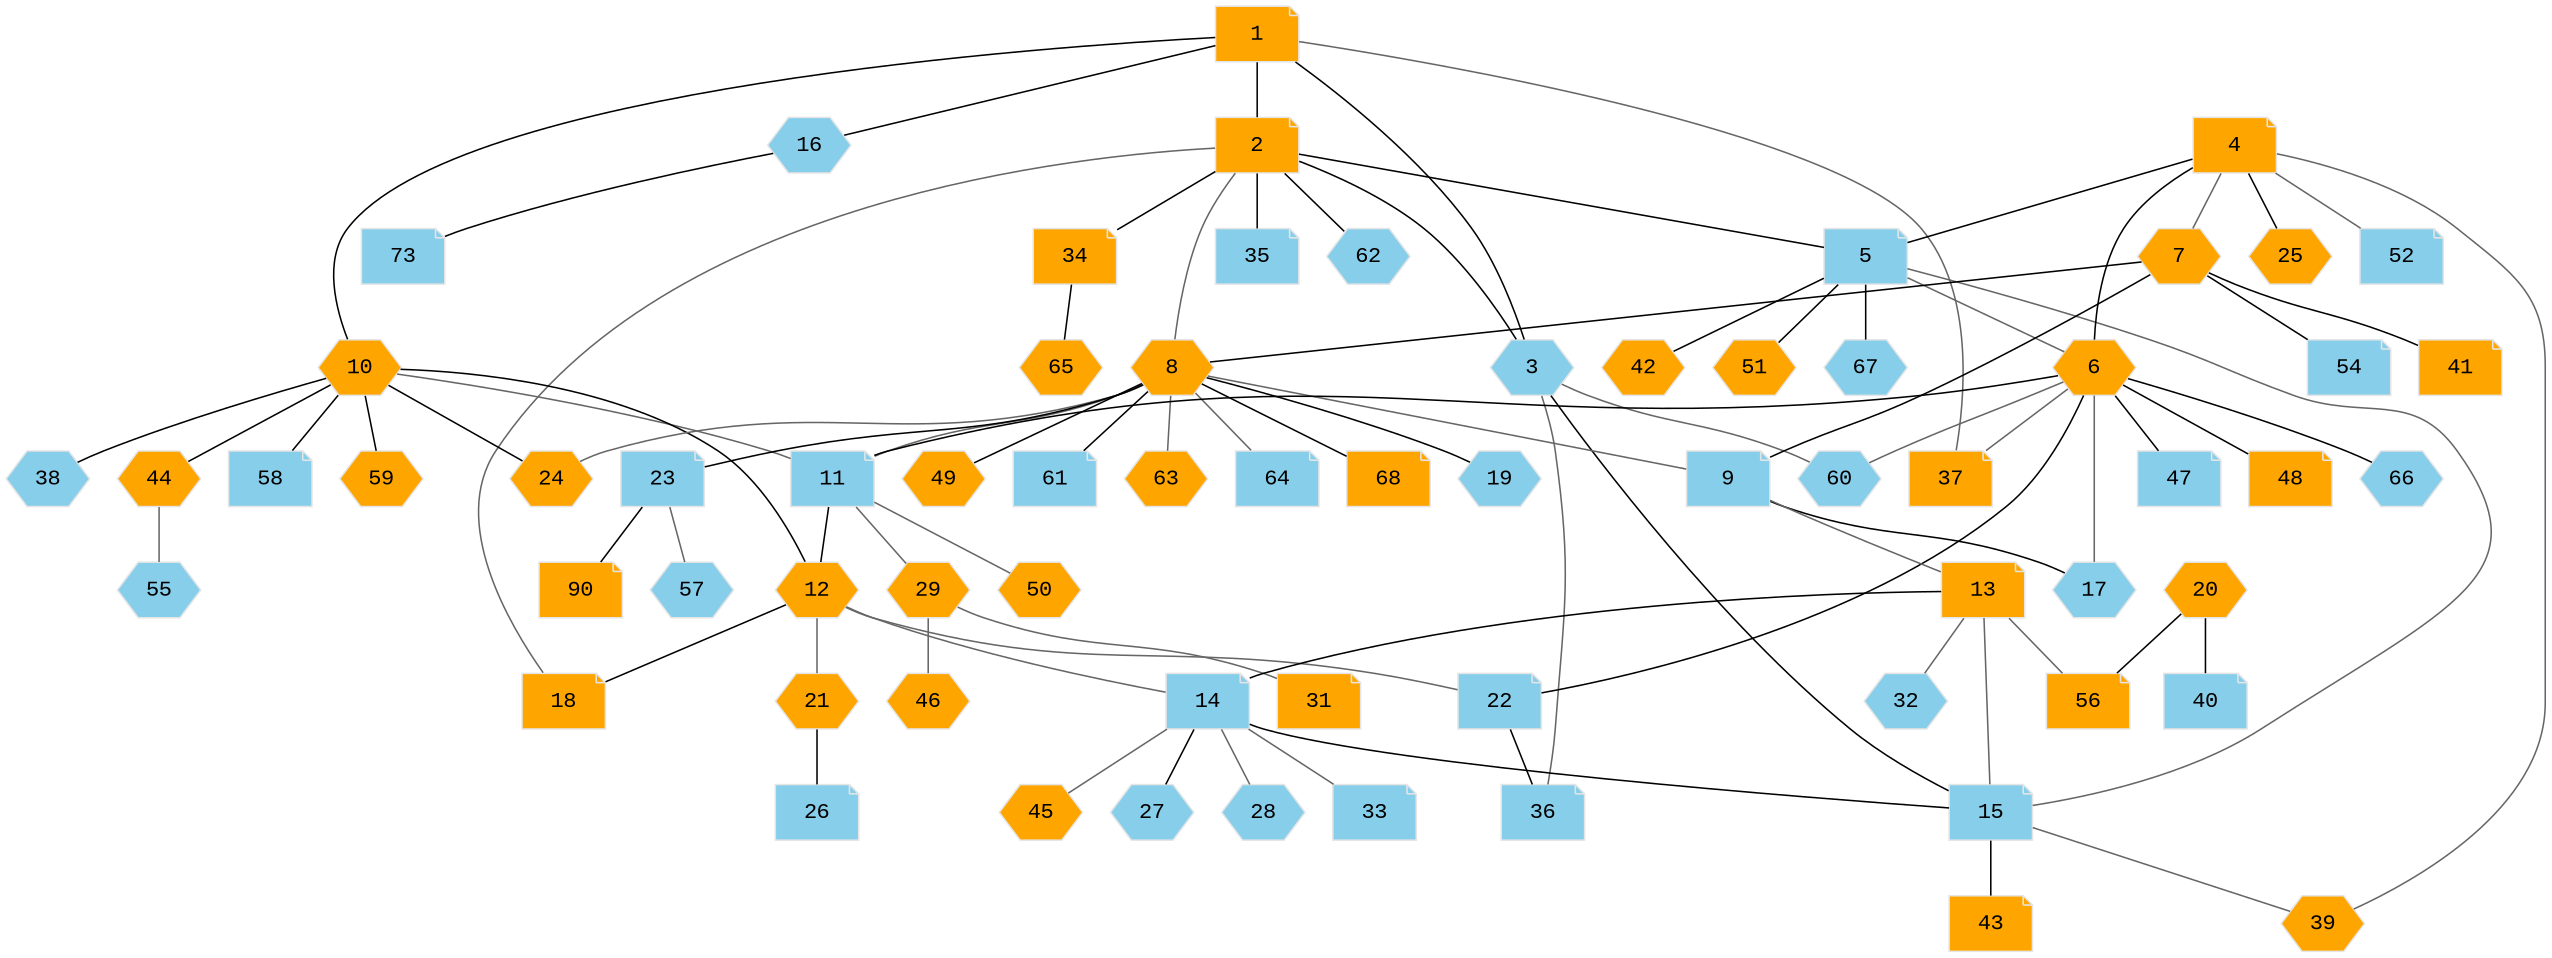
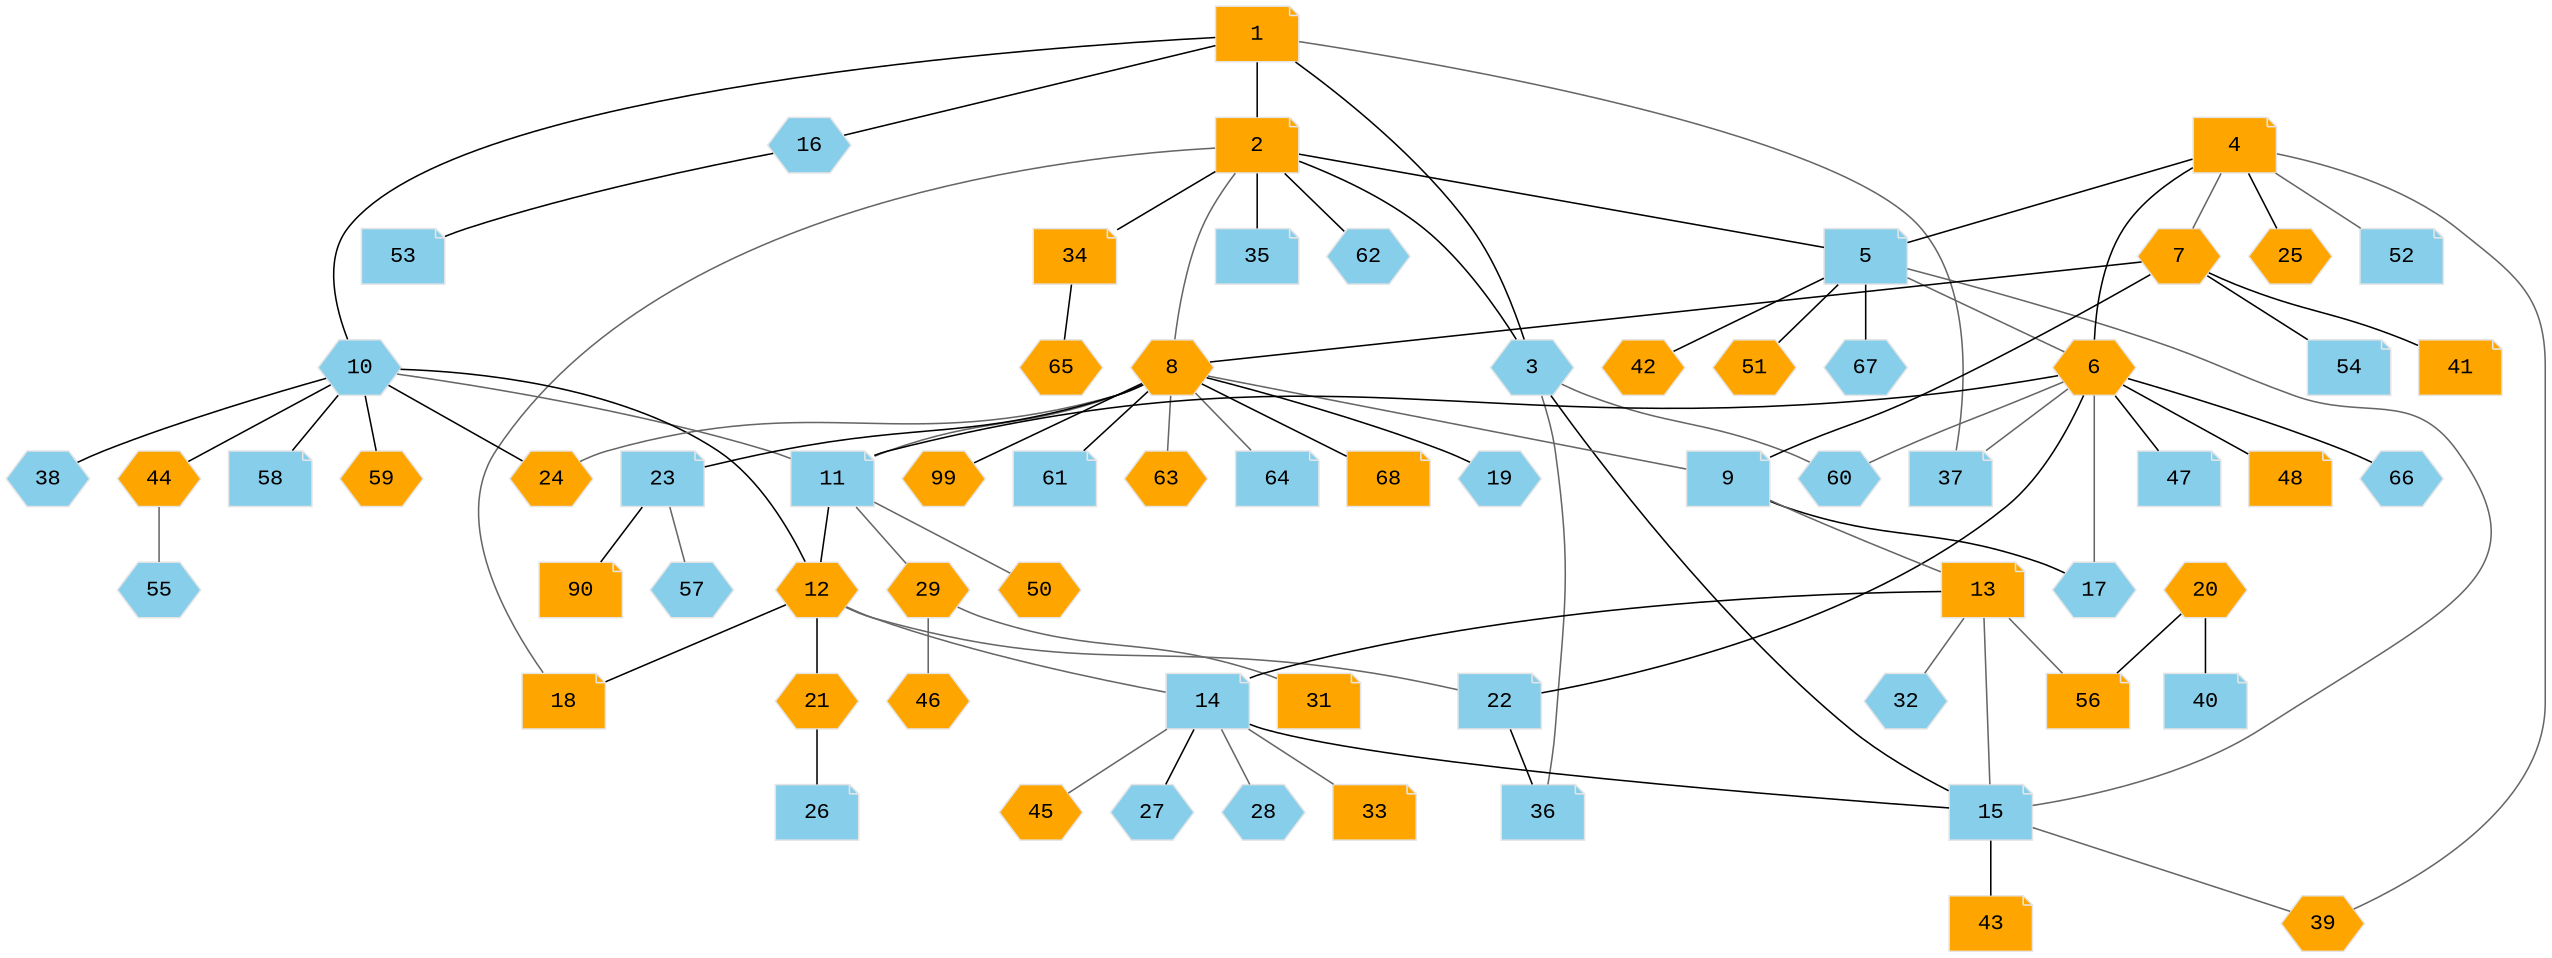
  graph {
    fontname="Liberation Mono"
    node [color=gray90 fillcolor=orange fontname="Liberation Mono" shape=hexagon style=filled]
    edge [color=black fontname="Liberation Mono"]
    1 [shape=note]
    2 [shape=note]
    3 [fillcolor=skyblue]
-   10
+   10 [fillcolor=skyblue]
    16 [fillcolor=skyblue]
-   37 [shape=note]
+   37 [fillcolor=skyblue shape=note]
    5 [fillcolor=skyblue shape=note]
    8
    18 [shape=note]
    34 [shape=note]
    35 [fillcolor=skyblue shape=note]
    62 [fillcolor=skyblue]
    15 [fillcolor=skyblue shape=note]
    36 [fillcolor=skyblue shape=note]
    60 [fillcolor=skyblue]
    11 [fillcolor=skyblue shape=note]
    24
    12
    38 [fillcolor=skyblue]
    44
    58 [fillcolor=skyblue shape=note]
    59
-   53 [fillcolor=skyblue shape=note label=73]
+   53 [fillcolor=skyblue shape=note]
    6
    42
    51
    67 [fillcolor=skyblue]
    9 [fillcolor=skyblue shape=note]
    19 [fillcolor=skyblue]
    23 [fillcolor=skyblue shape=note]
-   49
+   49 [label=99]
    61 [fillcolor=skyblue shape=note]
    63
    64 [fillcolor=skyblue shape=note]
    68 [shape=note]
    65
    39
    43 [shape=note]
    4 [shape=note]
    7
    25
    52 [fillcolor=skyblue shape=note]
    17 [fillcolor=skyblue]
    22 [fillcolor=skyblue shape=note]
    47 [fillcolor=skyblue shape=note]
    48 [shape=note]
    66 [fillcolor=skyblue]
    41 [shape=note]
    54 [fillcolor=skyblue shape=note]
    29
    50
    13 [shape=note]
    n53 [label=90 shape=note]
    57 [fillcolor=skyblue]
    14 [fillcolor=skyblue shape=note]
    32 [fillcolor=skyblue]
    56 [shape=note]
    21
    55 [fillcolor=skyblue]
    31 [shape=note]
    46
    27 [fillcolor=skyblue]
    28 [fillcolor=skyblue]
-   33 [fillcolor=skyblue shape=note]
+   33 [shape=note]
    45
    26 [fillcolor=skyblue shape=note]
    40 [fillcolor=skyblue shape=note]
    20
    1 -- 2
    1 -- 3
    1 -- 10
    1 -- 16
    1 -- 37 [color=gray40]
    2 -- 3
    2 -- 5
    2 -- 8 [color=gray40]
    2 -- 18 [color=gray40]
    2 -- 34
    2 -- 35
    2 -- 62
    3 -- 15
    3 -- 36 [color=gray40]
    3 -- 60 [color=gray40]
    10 -- 11 [color=gray40]
    10 -- 24
    10 -- 12
    10 -- 38
    10 -- 44
    10 -- 58
    10 -- 59
    16 -- 53
    5 -- 15 [color=gray40]
    5 -- 6 [color=gray40]
    5 -- 42
    5 -- 51
    5 -- 67
    8 -- 11 [color=gray40]
    8 -- 24 [color=gray40]
    8 -- 9 [color=gray40]
    8 -- 19
    8 -- 23
    8 -- 49
    8 -- 61
    8 -- 63 [color=gray40]
    8 -- 64 [color=gray40]
    8 -- 68
    34 -- 65
    15 -- 39 [color=gray40]
    15 -- 43
    11 -- 12
    11 -- 29 [color=gray40]
    11 -- 50 [color=gray40]
    12 -- 18
    12 -- 22 [color=gray40]
    12 -- 14 [color=gray40]
-   12 -- 21 [color=gray40]
+   12 -- 21
    44 -- 55 [color=gray40]
    6 -- 37 [color=gray40]
    6 -- 60 [color=gray40]
    6 -- 11
    6 -- 17 [color=gray40]
    6 -- 22
    6 -- 47
    6 -- 48
    6 -- 66
    9 -- 17
    9 -- 13 [color=gray40]
    23 -- n53
    23 -- 57 [color=gray40]
    4 -- 5
    4 -- 6
    4 -- 39 [color=gray40]
    4 -- 7 [color=gray40]
    4 -- 25
    4 -- 52 [color=gray40]
    7 -- 8
    7 -- 9
    7 -- 41
    7 -- 54
    22 -- 36
    29 -- 31 [color=gray40]
    29 -- 46 [color=gray40]
    13 -- 15 [color=gray40]
    13 -- 14
    13 -- 32 [color=gray40]
    13 -- 56 [color=gray40]
    14 -- 15
    14 -- 27
    14 -- 28 [color=gray40]
    14 -- 33 [color=gray40]
    14 -- 45 [color=gray40]
    21 -- 26
    20 -- 56
    20 -- 40
  }
